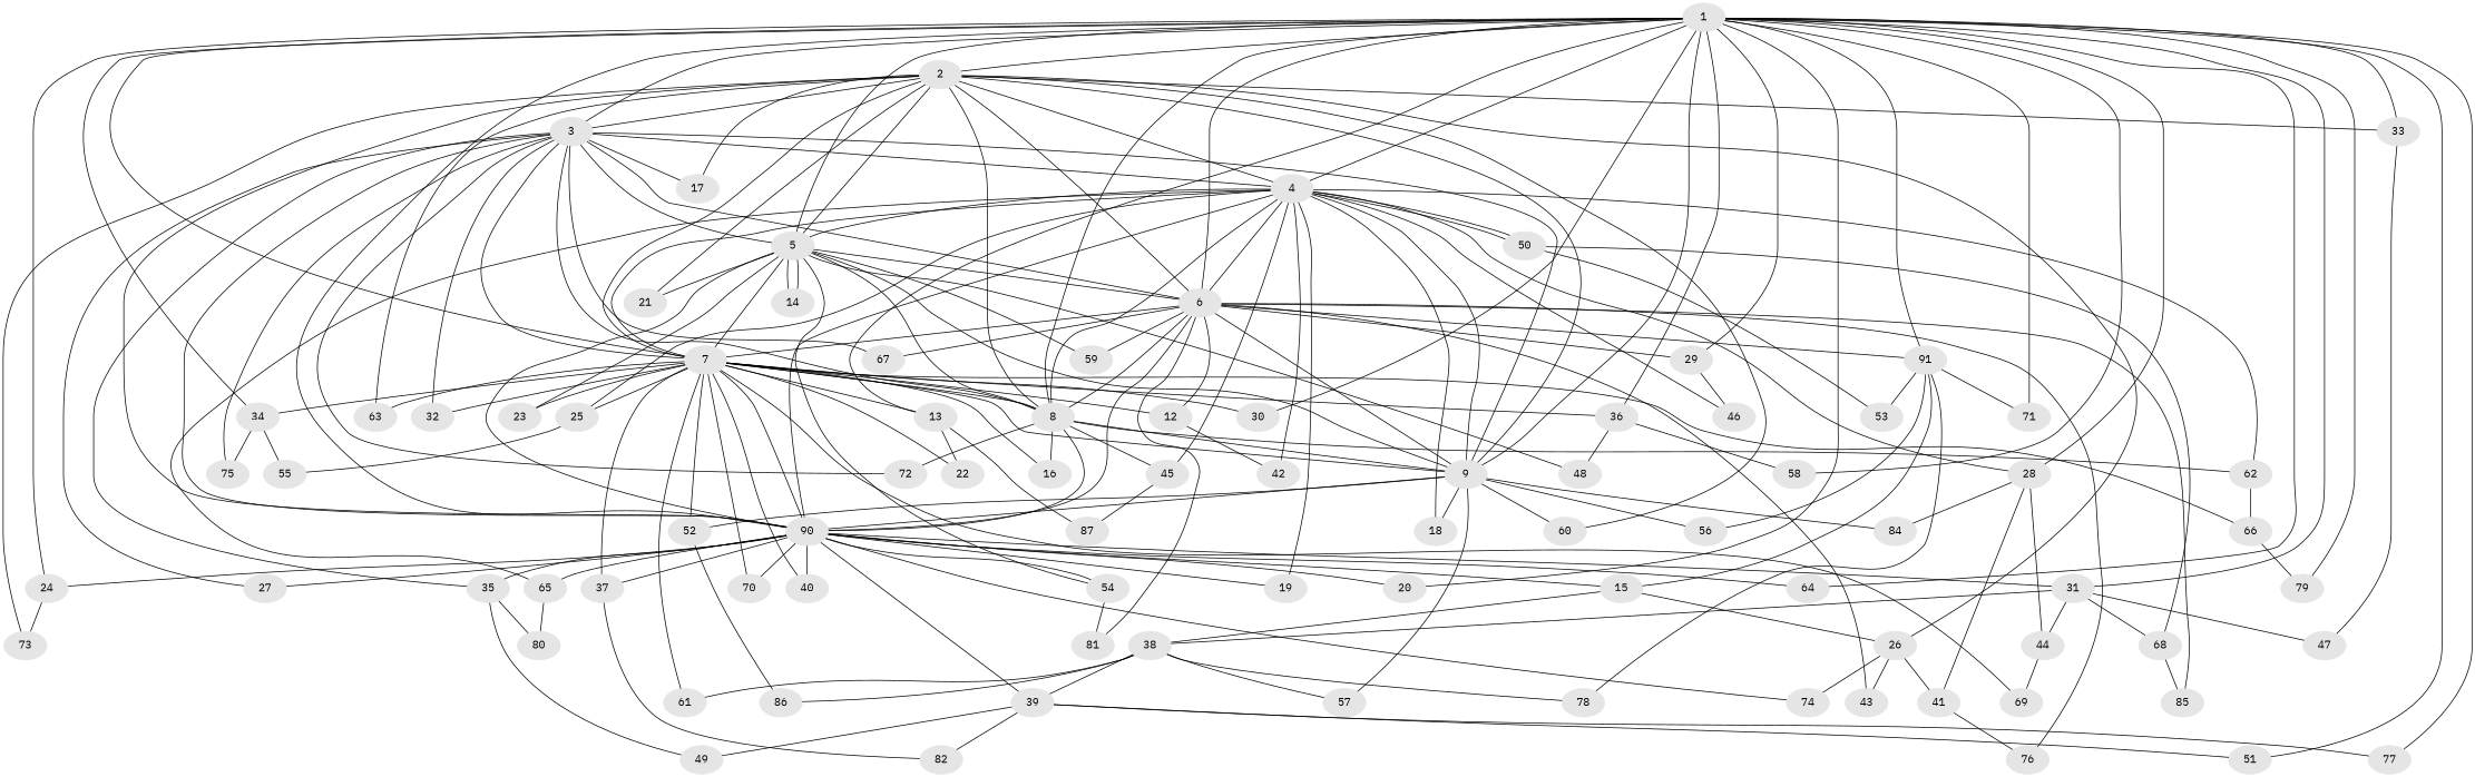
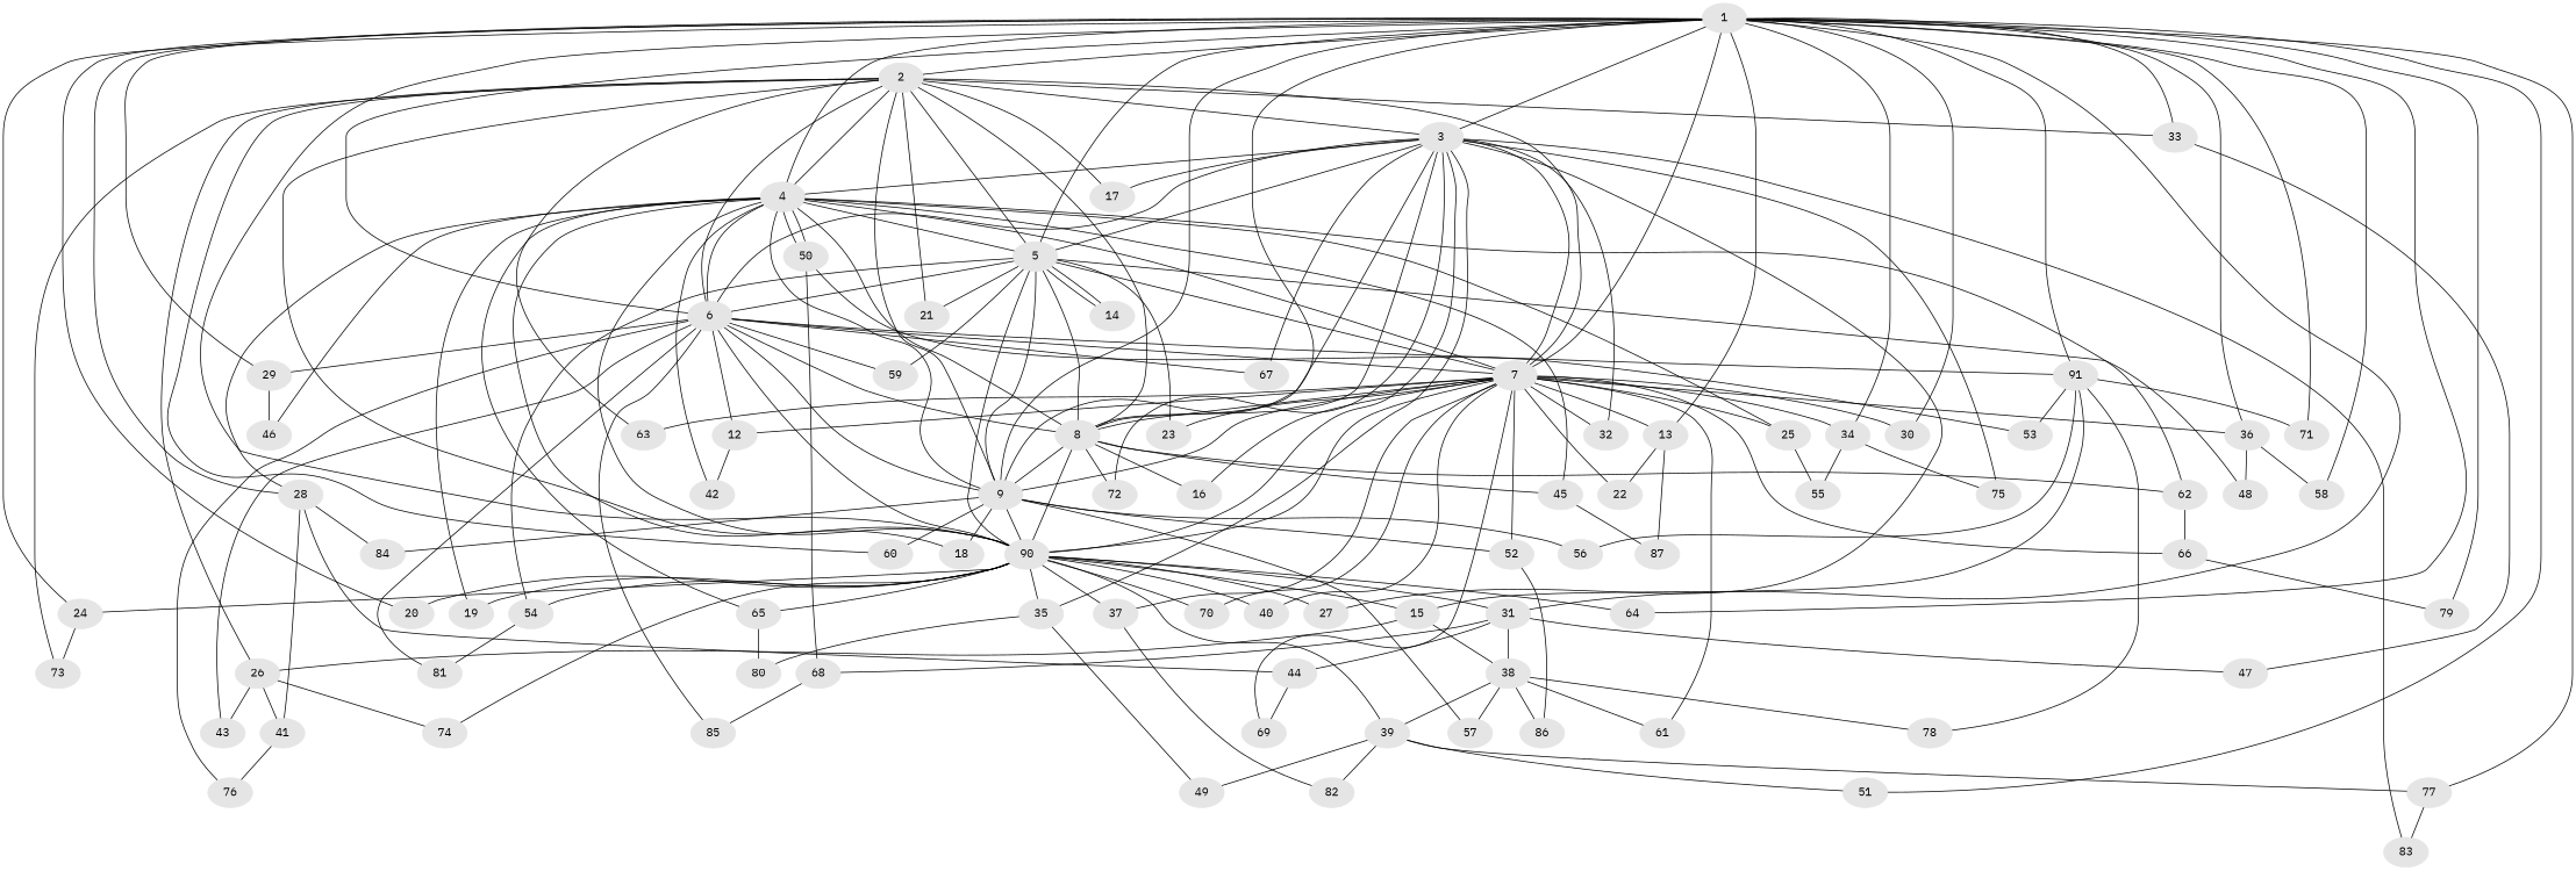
  graph {
    fontname="IBM Plex Mono"
    node [color=gray90 fontname="IBM Plex Mono" style=filled]
    edge [fontname="IBM Plex Mono"]
    1
    2
    3
    4
    5
    6
    7
    8
    9
    n10 [label=90]
    n11 [label=91]
    13
    20
    24
    28
    29
    30
    31
    33
    34
    36
    51
    58
    64
    71
    77
    79
    17
    21
    26
    60
    63
    73
    27
    32
    35
    67
    72
    75
+   83
    18
    19
    25
    42
    45
    46
    50
    62
    65
    14
    23
    48
    54
    59
    12
    43
    76
    81
    85
    16
    22
    37
    40
    52
    61
    66
    69
    70
    56
    57
    84
    15
    39
    74
    53
    78
    87
    41
    44
    38
    47
    68
    55
    49
    80
    82
    86
    1 -- 2
    1 -- 3
    1 -- 4
    1 -- 5
    1 -- 6
    1 -- 7
    1 -- 8
    1 -- 9
    1 -- n10
    1 -- n11
    1 -- 13
    1 -- 20
    1 -- 24
    1 -- 28
    1 -- 29
    1 -- 30
    1 -- 31
    1 -- 33
    1 -- 34
    1 -- 36
    1 -- 51
    1 -- 58
    1 -- 64
    1 -- 71
    1 -- 77
    1 -- 79
    2 -- 3
    2 -- 4
    2 -- 5
    2 -- 6
    2 -- 7
    2 -- 8
    2 -- 9
    2 -- n10
    2 -- 33
    2 -- 17
    2 -- 21
    2 -- 26
    2 -- 60
    2 -- 63
    2 -- 73
    3 -- 4
    3 -- 5
    3 -- 6
    3 -- 7
    3 -- 8
    3 -- 9
    3 -- n10
    3 -- 17
    3 -- 27
    3 -- 32
    3 -- 35
    3 -- 67
    3 -- 72
    3 -- 75
+   3 -- 83
    4 -- 5
    4 -- 6
    4 -- 7
    4 -- 8
    4 -- 9
    4 -- n10
    4 -- 28
    4 -- 18
    4 -- 19
    4 -- 25
    4 -- 42
    4 -- 45
    4 -- 46
    4 -- 50
    4 -- 50
    4 -- 62
    4 -- 65
    5 -- 6
    5 -- 7
    5 -- 8
    5 -- 9
    5 -- n10
    5 -- 21
    5 -- 14
    5 -- 14
    5 -- 23
    5 -- 48
    5 -- 54
    5 -- 59
    6 -- 7
    6 -- 8
    6 -- 9
    6 -- n10
    6 -- n11
    6 -- 29
    6 -- 67
    6 -- 59
    6 -- 12
    6 -- 43
    6 -- 76
    6 -- 81
    6 -- 85
    7 -- 8
    7 -- 9
    7 -- n10
    7 -- 13
    7 -- 30
    7 -- 34
    7 -- 36
    7 -- 63
    7 -- 32
    7 -- 25
    7 -- 23
    7 -- 12
    7 -- 16
    7 -- 22
    7 -- 37
    7 -- 40
    7 -- 52
    7 -- 61
    7 -- 66
    7 -- 69
    7 -- 70
    8 -- 9
    8 -- n10
    8 -- 72
    8 -- 45
    8 -- 62
    8 -- 16
    9 -- n10
    9 -- 60
    9 -- 18
    9 -- 52
    9 -- 56
    9 -- 57
    9 -- 84
    n10 -- 20
    n10 -- 24
    n10 -- 31
    n10 -- 64
    n10 -- 27
    n10 -- 35
    n10 -- 19
    n10 -- 65
    n10 -- 54
    n10 -- 37
    n10 -- 40
    n10 -- 70
    n10 -- 15
    n10 -- 39
    n10 -- 74
    n11 -- 71
    n11 -- 56
    n11 -- 15
    n11 -- 53
    n11 -- 78
    13 -- 22
    13 -- 87
    24 -- 73
    28 -- 84
    28 -- 41
    28 -- 44
    29 -- 46
    31 -- 44
    31 -- 38
    31 -- 47
    31 -- 68
    33 -- 47
    34 -- 75
    34 -- 55
    36 -- 58
    36 -- 48
+   77 -- 83
    26 -- 43
    26 -- 74
    26 -- 41
    35 -- 49
    35 -- 80
    25 -- 55
    45 -- 87
    50 -- 53
    50 -- 68
    62 -- 66
    65 -- 80
    54 -- 81
    12 -- 42
    37 -- 82
    52 -- 86
    66 -- 79
    15 -- 26
    15 -- 38
    39 -- 51
    39 -- 77
    39 -- 49
    39 -- 82
    41 -- 76
    44 -- 69
    38 -- 61
    38 -- 57
    38 -- 39
    38 -- 78
    38 -- 86
    68 -- 85
  }
